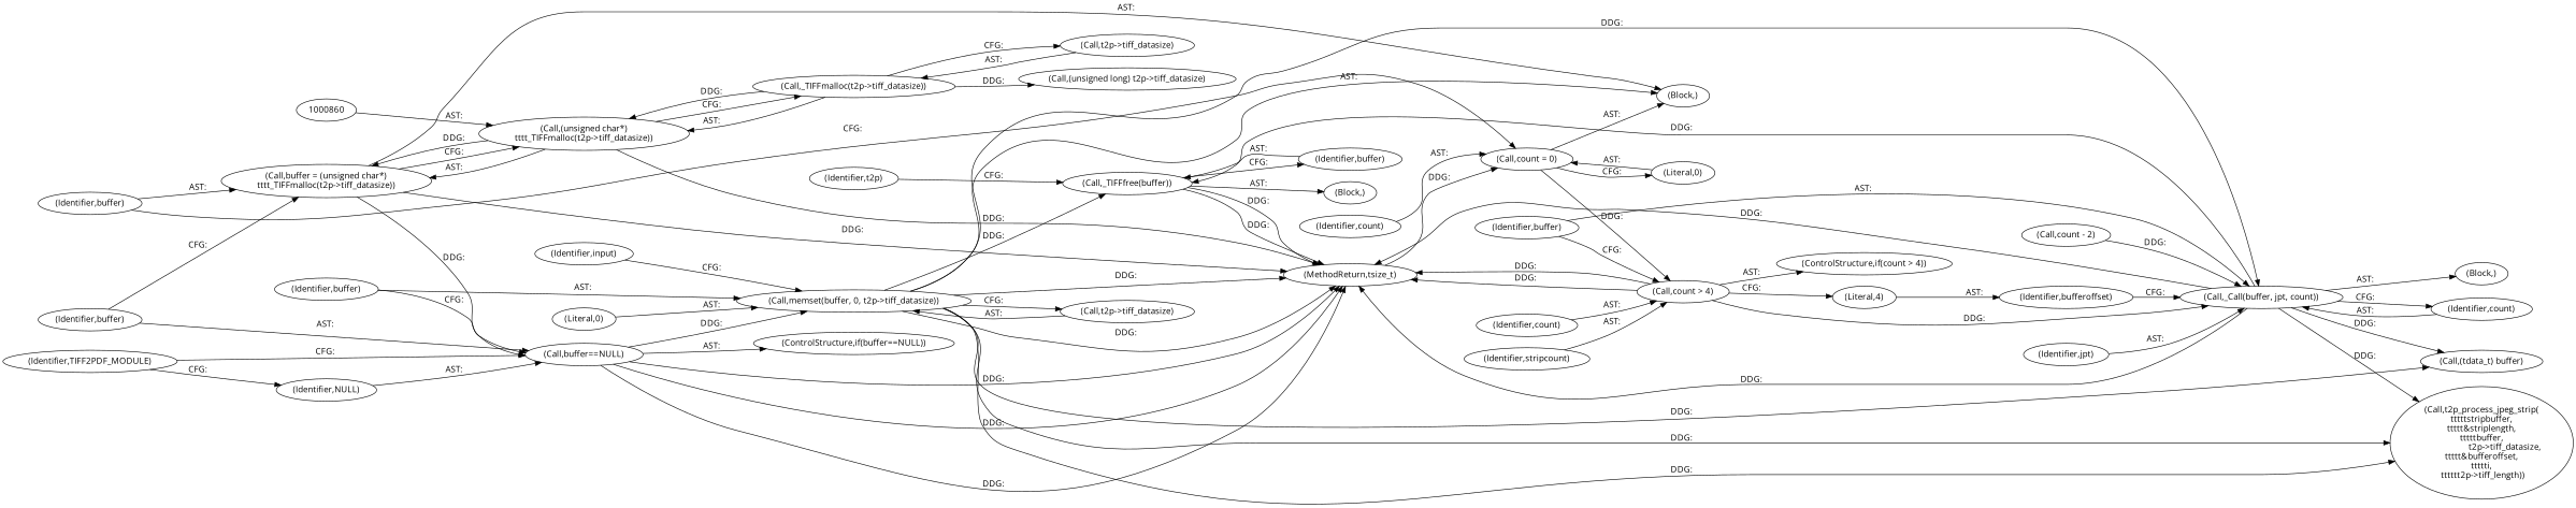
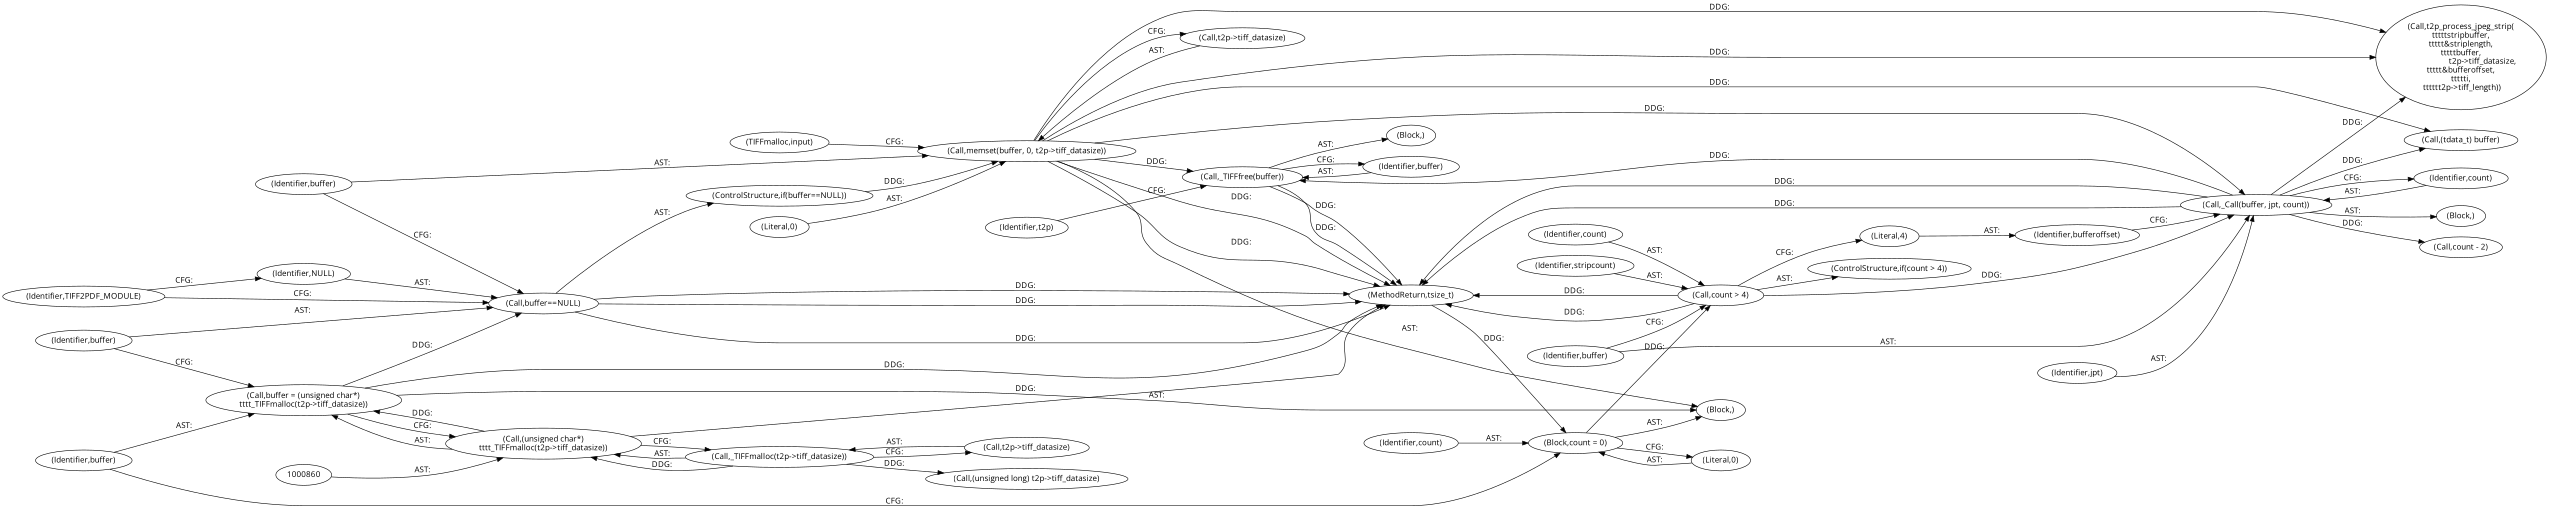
  digraph {
    fontname="Open Sans"
    rankdir=LR
    node [fontname="Open Sans"]
    edge [fontname="Open Sans"]
    n1 [label="(Call,_TIFFfree(buffer))"]
    n2 [label="(Block,)"]
    n3 [label="(Identifier,buffer)"]
    n4 [label="(MethodReturn,tsize_t)"]
-   n5 [label="(Call,count = 0)"]
+   n5 [label="(Block,count = 0)"]
    n6 [label="(Call,memset(buffer, 0, t2p->tiff_datasize))"]
    n7 [label="(Call,_Call(buffer, jpt, count))"]
    n8 [label="(Call,t2p_process_jpeg_strip(\n \t\t\t\t\tstripbuffer, \n \t\t\t\t\t&striplength, \n\t\t\t\t\tbuffer,\n                    t2p->tiff_datasize,\n \t\t\t\t\t&bufferoffset, \n \t\t\t\t\ti, \n \t\t\t\t\tt2p->tiff_length))"]
    n9 [label="(Call,t2p->tiff_datasize)"]
    n10 [label="(Block,)"]
    n11 [label="(Call,(tdata_t) buffer)"]
    n12 [label="(Block,)"]
    n13 [label="(Call,count - 2)"]
    n14 [label="(Identifier,count)"]
    n15 [label="(Call,buffer==NULL)"]
    n16 [label="(ControlStructure,if(buffer==NULL))"]
    n17 [label="(Identifier,NULL)"]
    n18 [label="(Call,buffer = (unsigned char*)\n\t\t\t\t_TIFFmalloc(t2p->tiff_datasize))"]
    n19 [label="(Call,(unsigned char*)\n\t\t\t\t_TIFFmalloc(t2p->tiff_datasize))"]
    n20 [label="(Call,_TIFFmalloc(t2p->tiff_datasize))"]
    n21 [label="(Call,(unsigned long) t2p->tiff_datasize)"]
    n22 [label="(Call,t2p->tiff_datasize)"]
    n23 [label="(Call,count > 4)"]
    n24 [label="(ControlStructure,if(count > 4))"]
    n25 [label="(Literal,4)"]
    n26 [label="(Identifier,bufferoffset)"]
    n27 [label="(Literal,0)"]
    n28 [label="(Identifier,count)"]
    n29 [label="(Identifier,buffer)"]
    n30 [label="(Identifier,TIFF2PDF_MODULE)"]
    n31 [label="(Literal,0)"]
    n32 [label="(Identifier,t2p)"]
    n33 [label="(Identifier,buffer)"]
    n34 [label="(Identifier,count)"]
    n35 [label="(Identifier,stripcount)"]
    n36 [label="(Identifier,jpt)"]
    n37 [label="(Identifier,buffer)"]
-   n38 [label="(Identifier,input)"]
+   n38 [label="(TIFFmalloc,input)"]
    n39 [label="(Identifier,buffer)"]
    n40 [label=1000860]
    n1 -> n2 [label="AST: "]
    n1 -> n3 [label="CFG: "]
    n1 -> n4 [label="DDG: "]
    n1 -> n4 [label="DDG: "]
    n3 -> n1 [label="AST: "]
    n4 -> n5 [label="DDG: "]
    n5 -> n10 [label="AST: "]
    n5 -> n23 [label="DDG: "]
    n5 -> n27 [label="CFG: "]
    n6 -> n1 [label="DDG: "]
    n6 -> n4 [label="DDG: "]
    n6 -> n4 [label="DDG: "]
    n6 -> n7 [label="DDG: "]
    n6 -> n8 [label="DDG: "]
    n6 -> n8 [label="DDG: "]
    n6 -> n9 [label="CFG: "]
    n6 -> n10 [label="AST: "]
    n6 -> n11 [label="DDG: "]
    n7 -> n1 [label="DDG: "]
    n7 -> n4 [label="DDG: "]
    n7 -> n4 [label="DDG: "]
    n7 -> n8 [label="DDG: "]
    n7 -> n11 [label="DDG: "]
    n7 -> n12 [label="AST: "]
-   n13 -> n7 [label="DDG: "]
+   n7 -> n13 [label="DDG: "]
    n7 -> n14 [label="CFG: "]
    n9 -> n6 [label="AST: "]
    n14 -> n7 [label="AST: "]
    n15 -> n4 [label="DDG: "]
    n15 -> n4 [label="DDG: "]
    n15 -> n4 [label="DDG: "]
-   n15 -> n6 [label="DDG: "]
+   n16 -> n6 [label="DDG: "]
    n15 -> n16 [label="AST: "]
    n17 -> n15 [label="AST: "]
    n18 -> n4 [label="DDG: "]
    n18 -> n10 [label="AST: "]
    n18 -> n15 [label="DDG: "]
    n18 -> n19 [label="CFG: "]
    n19 -> n4 [label="DDG: "]
    n19 -> n18 [label="AST: "]
    n19 -> n18 [label="DDG: "]
    n19 -> n20 [label="CFG: "]
    n20 -> n19 [label="AST: "]
    n20 -> n19 [label="DDG: "]
    n20 -> n21 [label="DDG: "]
    n20 -> n22 [label="CFG: "]
    n22 -> n20 [label="AST: "]
    n23 -> n4 [label="DDG: "]
    n23 -> n4 [label="DDG: "]
    n23 -> n7 [label="DDG: "]
    n23 -> n24 [label="AST: "]
    n23 -> n25 [label="CFG: "]
    n25 -> n26 [label="AST: "]
    n26 -> n7 [label="CFG: "]
    n27 -> n5 [label="AST: "]
    n28 -> n23 [label="AST: "]
    n29 -> n6 [label="AST: "]
    n29 -> n15 [label="CFG: "]
    n30 -> n15 [label="CFG: "]
    n30 -> n17 [label="CFG: "]
    n31 -> n6 [label="AST: "]
    n32 -> n1 [label="CFG: "]
    n33 -> n15 [label="AST: "]
    n33 -> n18 [label="CFG: "]
    n34 -> n5 [label="AST: "]
    n35 -> n23 [label="AST: "]
    n36 -> n7 [label="AST: "]
    n37 -> n7 [label="AST: "]
    n37 -> n23 [label="CFG: "]
    n38 -> n6 [label="CFG: "]
    n39 -> n5 [label="CFG: "]
    n39 -> n18 [label="AST: "]
    n40 -> n19 [label="AST: "]
  }
